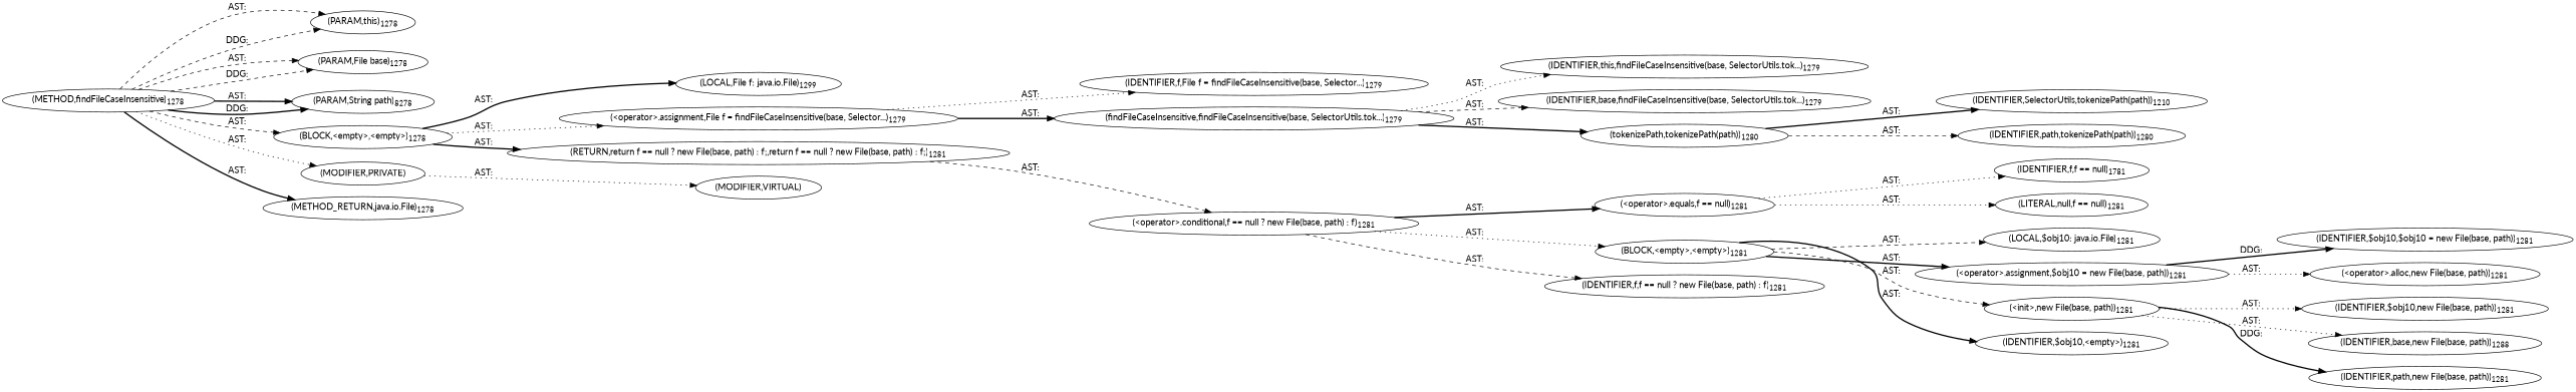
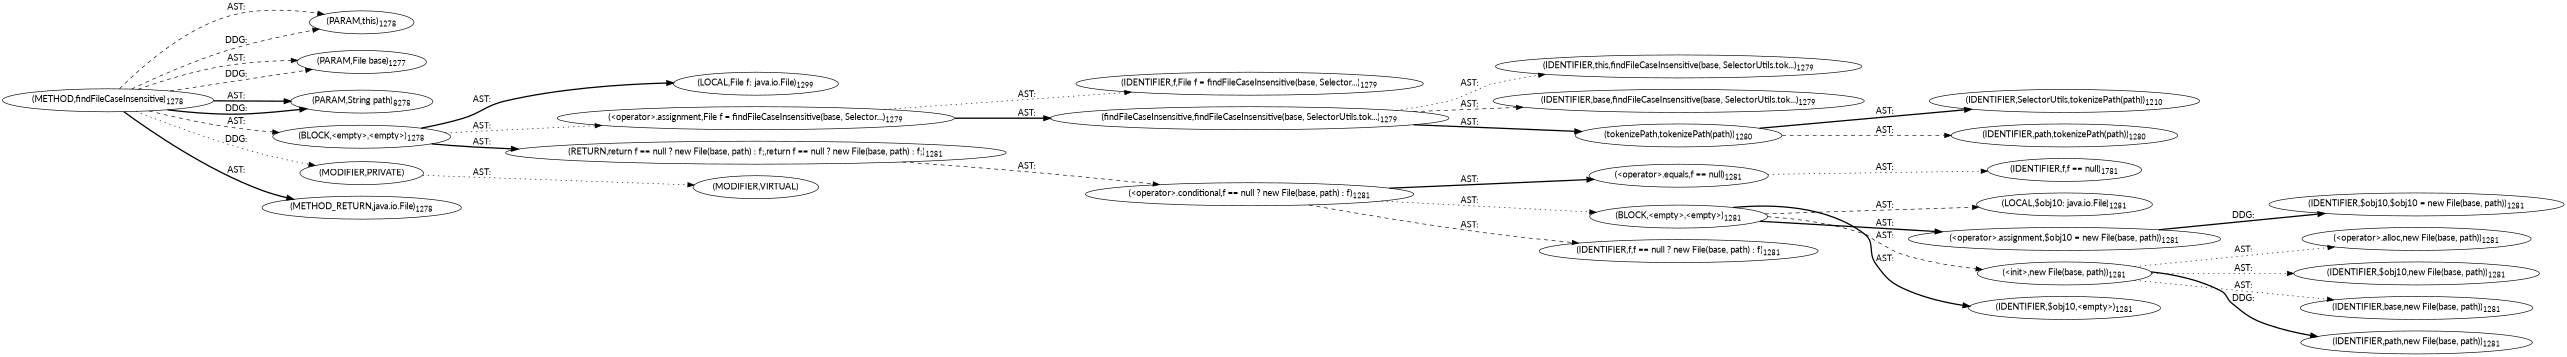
  digraph {
    fontname=Lato
    rankdir=LR
    node [fontname=Lato]
    edge [fontname=Lato style=bold]
    n1 [label=<(METHOD,findFileCaseInsensitive)<SUB>1278</SUB>>]
    n2 [label=<(PARAM,this)<SUB>1278</SUB>>]
-   n3 [label=<(PARAM,File base)<SUB>1278</SUB>>]
+   n3 [label=<(PARAM,File base)<SUB>1277</SUB>>]
    n4 [label=<(PARAM,String path)<SUB>8278</SUB>>]
    n5 [label=<(BLOCK,&lt;empty&gt;,&lt;empty&gt;)<SUB>1278</SUB>>]
    n6 [label=<(MODIFIER,PRIVATE)>]
    n7 [label=<(METHOD_RETURN,java.io.File)<SUB>1278</SUB>>]
    n8 [label=<(LOCAL,File f: java.io.File)<SUB>1299</SUB>>]
    n9 [label=<(&lt;operator&gt;.assignment,File f = findFileCaseInsensitive(base, Selector...)<SUB>1279</SUB>>]
    n10 [label=<(RETURN,return f == null ? new File(base, path) : f;,return f == null ? new File(base, path) : f;)<SUB>1281</SUB>>]
    n11 [label=<(MODIFIER,VIRTUAL)>]
    n12 [label=<(IDENTIFIER,f,File f = findFileCaseInsensitive(base, Selector...)<SUB>1279</SUB>>]
    n13 [label=<(findFileCaseInsensitive,findFileCaseInsensitive(base, SelectorUtils.tok...)<SUB>1279</SUB>>]
    n14 [label=<(&lt;operator&gt;.conditional,f == null ? new File(base, path) : f)<SUB>1281</SUB>>]
    n15 [label=<(IDENTIFIER,this,findFileCaseInsensitive(base, SelectorUtils.tok...)<SUB>1279</SUB>>]
    n16 [label=<(IDENTIFIER,base,findFileCaseInsensitive(base, SelectorUtils.tok...)<SUB>1279</SUB>>]
    n17 [label=<(tokenizePath,tokenizePath(path))<SUB>1280</SUB>>]
    n18 [label=<(IDENTIFIER,SelectorUtils,tokenizePath(path))<SUB>1210</SUB>>]
    n19 [label=<(IDENTIFIER,path,tokenizePath(path))<SUB>1280</SUB>>]
    n20 [label=<(&lt;operator&gt;.equals,f == null)<SUB>1281</SUB>>]
    n21 [label=<(BLOCK,&lt;empty&gt;,&lt;empty&gt;)<SUB>1281</SUB>>]
    n22 [label=<(IDENTIFIER,f,f == null ? new File(base, path) : f)<SUB>1281</SUB>>]
    n23 [label=<(IDENTIFIER,f,f == null)<SUB>1781</SUB>>]
-   n24 [label=<(LITERAL,null,f == null)<SUB>1281</SUB>>]
    n25 [label=<(LOCAL,$obj10: java.io.File)<SUB>1281</SUB>>]
    n26 [label=<(&lt;operator&gt;.assignment,$obj10 = new File(base, path))<SUB>1281</SUB>>]
    n27 [label=<(&lt;init&gt;,new File(base, path))<SUB>1281</SUB>>]
    n28 [label=<(IDENTIFIER,$obj10,&lt;empty&gt;)<SUB>1281</SUB>>]
    n29 [label=<(IDENTIFIER,$obj10,$obj10 = new File(base, path))<SUB>1281</SUB>>]
    n30 [label=<(&lt;operator&gt;.alloc,new File(base, path))<SUB>1281</SUB>>]
    n31 [label=<(IDENTIFIER,$obj10,new File(base, path))<SUB>1281</SUB>>]
-   n32 [label=<(IDENTIFIER,base,new File(base, path))<SUB>1288</SUB>>]
+   n32 [label=<(IDENTIFIER,base,new File(base, path))<SUB>1281</SUB>>]
    n33 [label=<(IDENTIFIER,path,new File(base, path))<SUB>1281</SUB>>]
    n1 -> n2 [label="AST: " style=dashed]
    n1 -> n2 [label="DDG: " style=dashed]
    n1 -> n3 [label="AST: " style=dashed]
    n1 -> n3 [label="DDG: " style=dashed]
    n1 -> n4 [label="AST: "]
    n1 -> n4 [label="DDG: "]
    n1 -> n5 [label="AST: " style=dashed]
-   n1 -> n6 [label="AST: " style=dotted]
+   n1 -> n6 [label="DDG: " style=dotted]
    n1 -> n7 [label="AST: "]
    n5 -> n8 [label="AST: "]
    n5 -> n9 [label="AST: " style=dotted]
    n5 -> n10 [label="AST: "]
    n6 -> n11 [label="AST: " style=dotted]
    n9 -> n12 [label="AST: " style=dotted]
    n9 -> n13 [label="AST: "]
    n10 -> n14 [label="AST: " style=dashed]
    n13 -> n15 [label="AST: " style=dotted]
    n13 -> n16 [label="AST: " style=dashed]
    n13 -> n17 [label="AST: "]
    n14 -> n20 [label="AST: "]
    n14 -> n21 [label="AST: " style=dotted]
    n14 -> n22 [label="AST: " style=dashed]
    n17 -> n18 [label="AST: "]
    n17 -> n19 [label="AST: " style=dashed]
    n20 -> n23 [label="AST: " style=dotted]
-   n20 -> n24 [label="AST: " style=dotted]
    n21 -> n25 [label="AST: " style=dashed]
    n21 -> n26 [label="AST: "]
    n21 -> n27 [label="AST: " style=dashed]
    n21 -> n28 [label="AST: "]
    n26 -> n29 [label="DDG: "]
-   n26 -> n30 [label="AST: " style=dotted]
+   n27 -> n30 [label="AST: " style=dotted]
    n27 -> n31 [label="AST: " style=dotted]
    n27 -> n32 [label="AST: " style=dotted]
    n27 -> n33 [label="DDG: "]
  }
